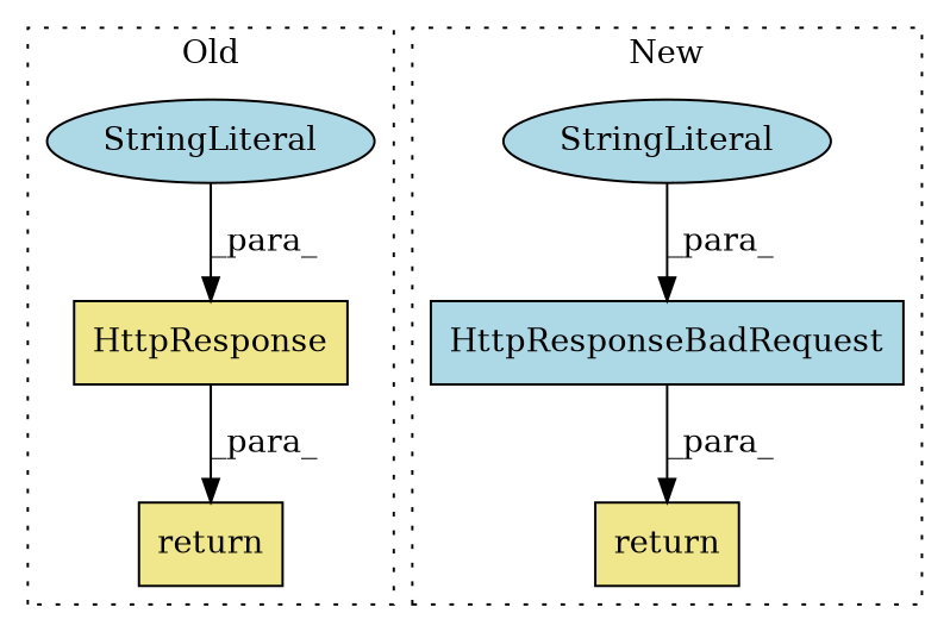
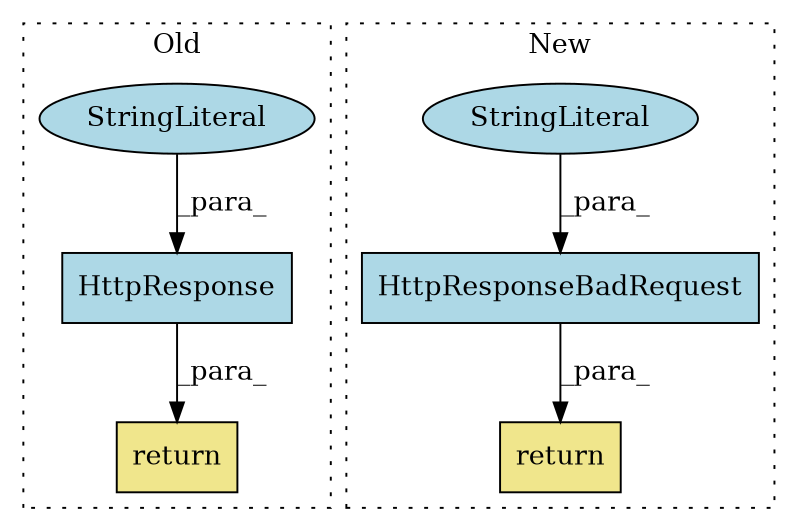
  digraph {
    node [a=32 l=7 shape=box style=filled fillcolor=lightblue]
-   n1 [l="13,1" label=HttpResponse s="3611,3647" fillcolor=khaki]
+   n1 [l="13,1" label=HttpResponse s="3611,3647"]
    n2 [a=41 label=return s=3604 fillcolor=khaki]
    n3 [a=45 l=23 label=StringLiteral s=3624 shape=ellipse]
    n4 [a=41 label=return s=3606 fillcolor=khaki]
    n5 [l="23,1" label=HttpResponseBadRequest s="3613,3650"]
    n6 [a=45 l=14 label=StringLiteral s=3636 shape=ellipse]
    subgraph cluster_1 {
      label=Old
      style=dotted
      n1
      n2
      n3
    }
    subgraph cluster_2 {
      label=New
      style=dotted
      n4
      n5
      n6
    }
    n1 -> n2 [label=_para_]
    n3 -> n1 [label=_para_]
    n5 -> n4 [label=_para_]
    n6 -> n5 [label=_para_]
  }
